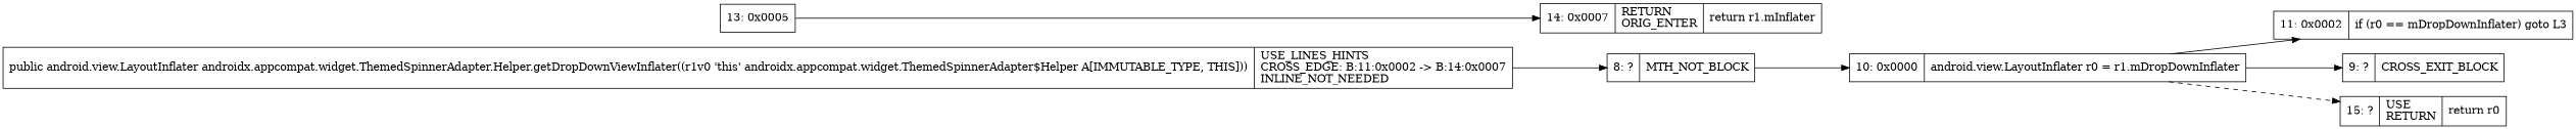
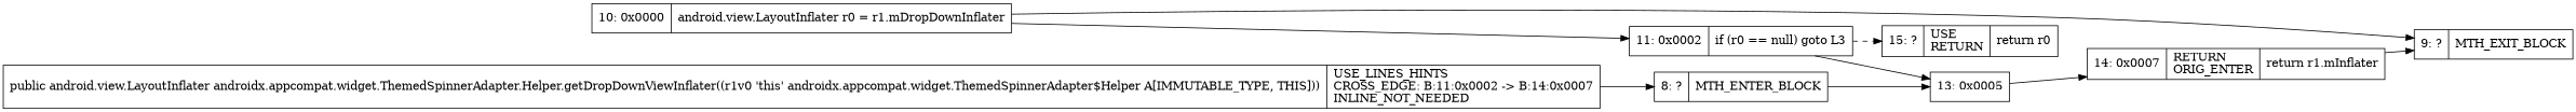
  digraph {
    rankdir=LR
    node [shape=record]
-   n1 [label="{8\:\ ?|MTH_NOT_BLOCK\l}"]
+   n1 [label="{8\:\ ?|MTH_ENTER_BLOCK\l}"]
    n2 [label="{10\:\ 0x0000|android.view.LayoutInflater r0 = r1.mDropDownInflater\l}"]
-   n3 [label="{11\:\ 0x0002|if (r0 == mDropDownInflater) goto L3\l}"]
-   n4 [label="{9\:\ ?|CROSS_EXIT_BLOCK\l}"]
+   n3 [label="{11\:\ 0x0002|if (r0 == null) goto L3\l}"]
+   n4 [label="{9\:\ ?|MTH_EXIT_BLOCK\l}"]
    n5 [label="{13\:\ 0x0005}"]
    n6 [label="{15\:\ ?|USE\lRETURN\l|return r0\l}"]
    n7 [label="{14\:\ 0x0007|RETURN\lORIG_ENTER\l|return r1.mInflater\l}"]
    n8 [label="{public android.view.LayoutInflater androidx.appcompat.widget.ThemedSpinnerAdapter.Helper.getDropDownViewInflater((r1v0 'this' androidx.appcompat.widget.ThemedSpinnerAdapter$Helper A[IMMUTABLE_TYPE, THIS]))  | USE_LINES_HINTS\lCROSS_EDGE: B:11:0x0002 \-\> B:14:0x0007\lINLINE_NOT_NEEDED\l}"]
-   n1 -> n2
+   n1 -> n5
    n2 -> n3
    n2 -> n4
-   n2 -> n6 [style=dashed]
+   n3 -> n5
+   n3 -> n6 [style=dashed]
    n5 -> n7
+   n7 -> n4
    n8 -> n1
  }
